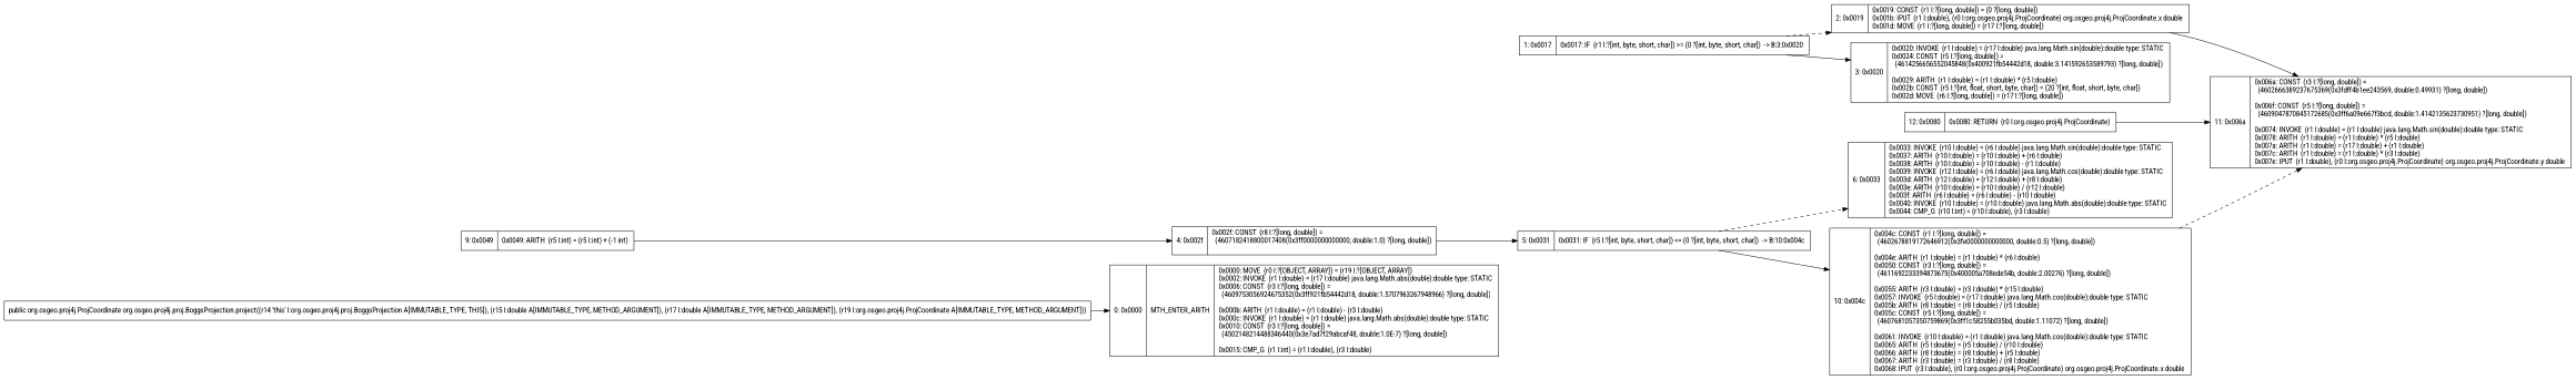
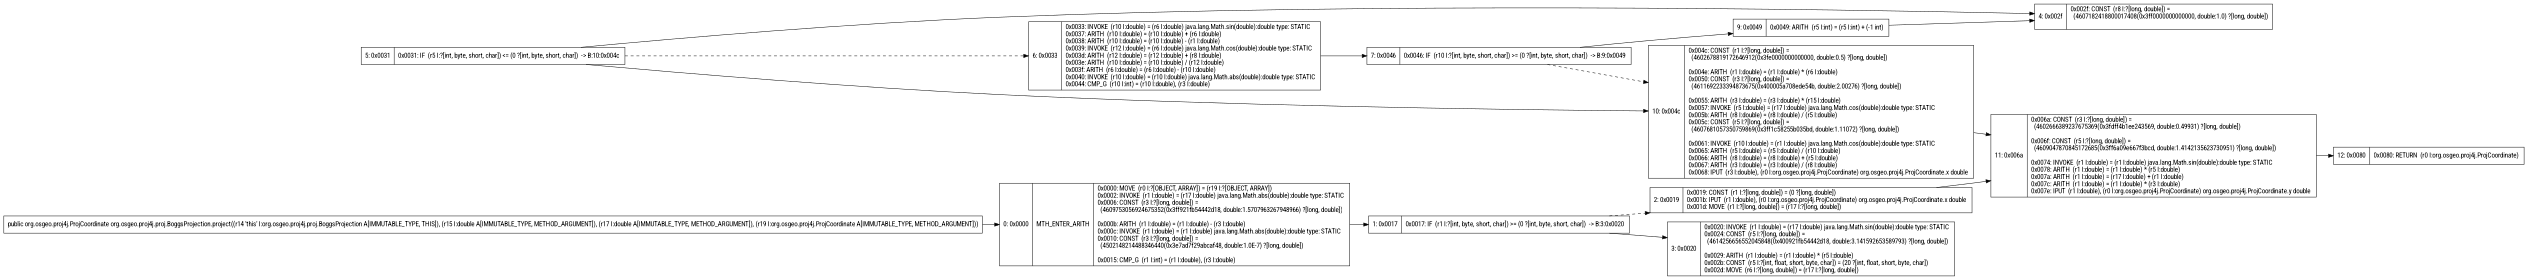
  digraph {
    fontname="Roboto Condensed"
    rankdir=LR
    node [fontname="Roboto Condensed" shape=record]
    edge [fontname="Roboto Condensed"]
    n1 [label="{0\:\ 0x0000|MTH_ENTER_ARITH\l|0x0000: MOVE  (r0 I:?[OBJECT, ARRAY]) = (r19 I:?[OBJECT, ARRAY]) \l0x0002: INVOKE  (r1 I:double) = (r17 I:double) java.lang.Math.abs(double):double type: STATIC \l0x0006: CONST  (r3 I:?[long, double]) = \l  (4609753056924675352(0x3ff921fb54442d18, double:1.5707963267948966) ?[long, double])\l \l0x000b: ARITH  (r1 I:double) = (r1 I:double) \- (r3 I:double) \l0x000c: INVOKE  (r1 I:double) = (r1 I:double) java.lang.Math.abs(double):double type: STATIC \l0x0010: CONST  (r3 I:?[long, double]) = \l  (4502148214488346440(0x3e7ad7f29abcaf48, double:1.0E\-7) ?[long, double])\l \l0x0015: CMP_G  (r1 I:int) = (r1 I:double), (r3 I:double) \l}"]
    n2 [label="{1\:\ 0x0017|0x0017: IF  (r1 I:?[int, byte, short, char]) \>= (0 ?[int, byte, short, char])  \-\> B:3:0x0020 \l}"]
    n3 [label="{2\:\ 0x0019|0x0019: CONST  (r1 I:?[long, double]) = (0 ?[long, double]) \l0x001b: IPUT  (r1 I:double), (r0 I:org.osgeo.proj4j.ProjCoordinate) org.osgeo.proj4j.ProjCoordinate.x double \l0x001d: MOVE  (r1 I:?[long, double]) = (r17 I:?[long, double]) \l}"]
    n4 [label="{3\:\ 0x0020|0x0020: INVOKE  (r1 I:double) = (r17 I:double) java.lang.Math.sin(double):double type: STATIC \l0x0024: CONST  (r5 I:?[long, double]) = \l  (4614256656552045848(0x400921fb54442d18, double:3.141592653589793) ?[long, double])\l \l0x0029: ARITH  (r1 I:double) = (r1 I:double) * (r5 I:double) \l0x002b: CONST  (r5 I:?[int, float, short, byte, char]) = (20 ?[int, float, short, byte, char]) \l0x002d: MOVE  (r6 I:?[long, double]) = (r17 I:?[long, double]) \l}"]
    n5 [label="{11\:\ 0x006a|0x006a: CONST  (r3 I:?[long, double]) = \l  (4602666389237675369(0x3fdff4b1ee243569, double:0.49931) ?[long, double])\l \l0x006f: CONST  (r5 I:?[long, double]) = \l  (4609047870845172685(0x3ff6a09e667f3bcd, double:1.4142135623730951) ?[long, double])\l \l0x0074: INVOKE  (r1 I:double) = (r1 I:double) java.lang.Math.sin(double):double type: STATIC \l0x0078: ARITH  (r1 I:double) = (r1 I:double) * (r5 I:double) \l0x007a: ARITH  (r1 I:double) = (r17 I:double) + (r1 I:double) \l0x007c: ARITH  (r1 I:double) = (r1 I:double) * (r3 I:double) \l0x007e: IPUT  (r1 I:double), (r0 I:org.osgeo.proj4j.ProjCoordinate) org.osgeo.proj4j.ProjCoordinate.y double \l}"]
    n6 [label="{12\:\ 0x0080|0x0080: RETURN  (r0 I:org.osgeo.proj4j.ProjCoordinate) \l}"]
    n7 [label="{4\:\ 0x002f|0x002f: CONST  (r8 I:?[long, double]) = \l  (4607182418800017408(0x3ff0000000000000, double:1.0) ?[long, double])\l \l}"]
    n8 [label="{5\:\ 0x0031|0x0031: IF  (r5 I:?[int, byte, short, char]) \<= (0 ?[int, byte, short, char])  \-\> B:10:0x004c \l}"]
    n9 [label="{6\:\ 0x0033|0x0033: INVOKE  (r10 I:double) = (r6 I:double) java.lang.Math.sin(double):double type: STATIC \l0x0037: ARITH  (r10 I:double) = (r10 I:double) + (r6 I:double) \l0x0038: ARITH  (r10 I:double) = (r10 I:double) \- (r1 I:double) \l0x0039: INVOKE  (r12 I:double) = (r6 I:double) java.lang.Math.cos(double):double type: STATIC \l0x003d: ARITH  (r12 I:double) = (r12 I:double) + (r8 I:double) \l0x003e: ARITH  (r10 I:double) = (r10 I:double) \/ (r12 I:double) \l0x003f: ARITH  (r6 I:double) = (r6 I:double) \- (r10 I:double) \l0x0040: INVOKE  (r10 I:double) = (r10 I:double) java.lang.Math.abs(double):double type: STATIC \l0x0044: CMP_G  (r10 I:int) = (r10 I:double), (r3 I:double) \l}"]
    n10 [label="{10\:\ 0x004c|0x004c: CONST  (r1 I:?[long, double]) = \l  (4602678819172646912(0x3fe0000000000000, double:0.5) ?[long, double])\l \l0x004e: ARITH  (r1 I:double) = (r1 I:double) * (r6 I:double) \l0x0050: CONST  (r3 I:?[long, double]) = \l  (4611692233394873675(0x400005a708ede54b, double:2.00276) ?[long, double])\l \l0x0055: ARITH  (r3 I:double) = (r3 I:double) * (r15 I:double) \l0x0057: INVOKE  (r5 I:double) = (r17 I:double) java.lang.Math.cos(double):double type: STATIC \l0x005b: ARITH  (r8 I:double) = (r8 I:double) \/ (r5 I:double) \l0x005c: CONST  (r5 I:?[long, double]) = \l  (4607681057350759869(0x3ff1c58255b035bd, double:1.11072) ?[long, double])\l \l0x0061: INVOKE  (r10 I:double) = (r1 I:double) java.lang.Math.cos(double):double type: STATIC \l0x0065: ARITH  (r5 I:double) = (r5 I:double) \/ (r10 I:double) \l0x0066: ARITH  (r8 I:double) = (r8 I:double) + (r5 I:double) \l0x0067: ARITH  (r3 I:double) = (r3 I:double) \/ (r8 I:double) \l0x0068: IPUT  (r3 I:double), (r0 I:org.osgeo.proj4j.ProjCoordinate) org.osgeo.proj4j.ProjCoordinate.x double \l}"]
+   n11 [label="{7\:\ 0x0046|0x0046: IF  (r10 I:?[int, byte, short, char]) \>= (0 ?[int, byte, short, char])  \-\> B:9:0x0049 \l}"]
    n12 [label="{9\:\ 0x0049|0x0049: ARITH  (r5 I:int) = (r5 I:int) + (\-1 int) \l}"]
    n13 [label="{public org.osgeo.proj4j.ProjCoordinate org.osgeo.proj4j.proj.BoggsProjection.project((r14 'this' I:org.osgeo.proj4j.proj.BoggsProjection A[IMMUTABLE_TYPE, THIS]), (r15 I:double A[IMMUTABLE_TYPE, METHOD_ARGUMENT]), (r17 I:double A[IMMUTABLE_TYPE, METHOD_ARGUMENT]), (r19 I:org.osgeo.proj4j.ProjCoordinate A[IMMUTABLE_TYPE, METHOD_ARGUMENT])) }"]
+   n1 -> n2
    n2 -> n3 [style=dashed]
    n2 -> n4
    n3 -> n5
-   n6 -> n5
-   n7 -> n8
+   n5 -> n6
+   n8 -> n7
    n8 -> n9 [style=dashed]
    n8 -> n10
-   n10 -> n5 [style=dashed]
+   n9 -> n11
+   n10 -> n5
+   n11 -> n10 [style=dashed]
+   n11 -> n12
    n12 -> n7
    n13 -> n1
  }
